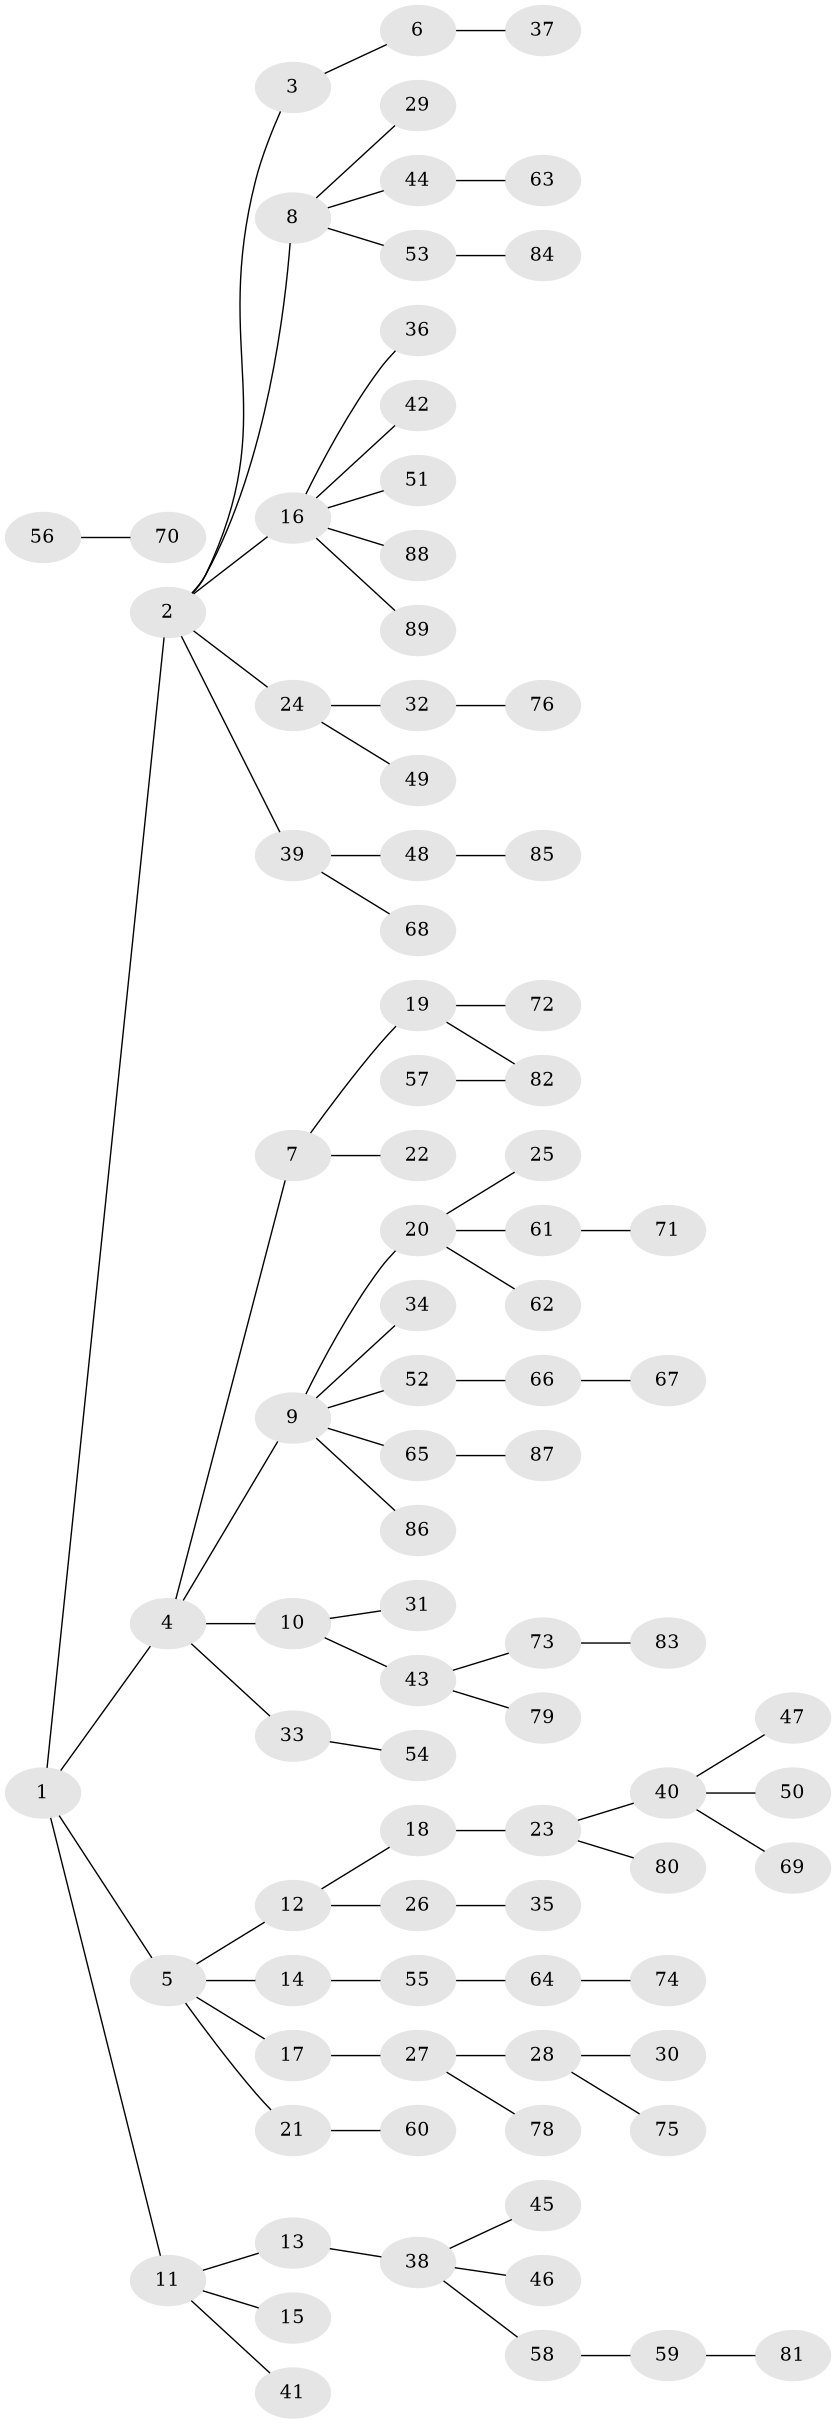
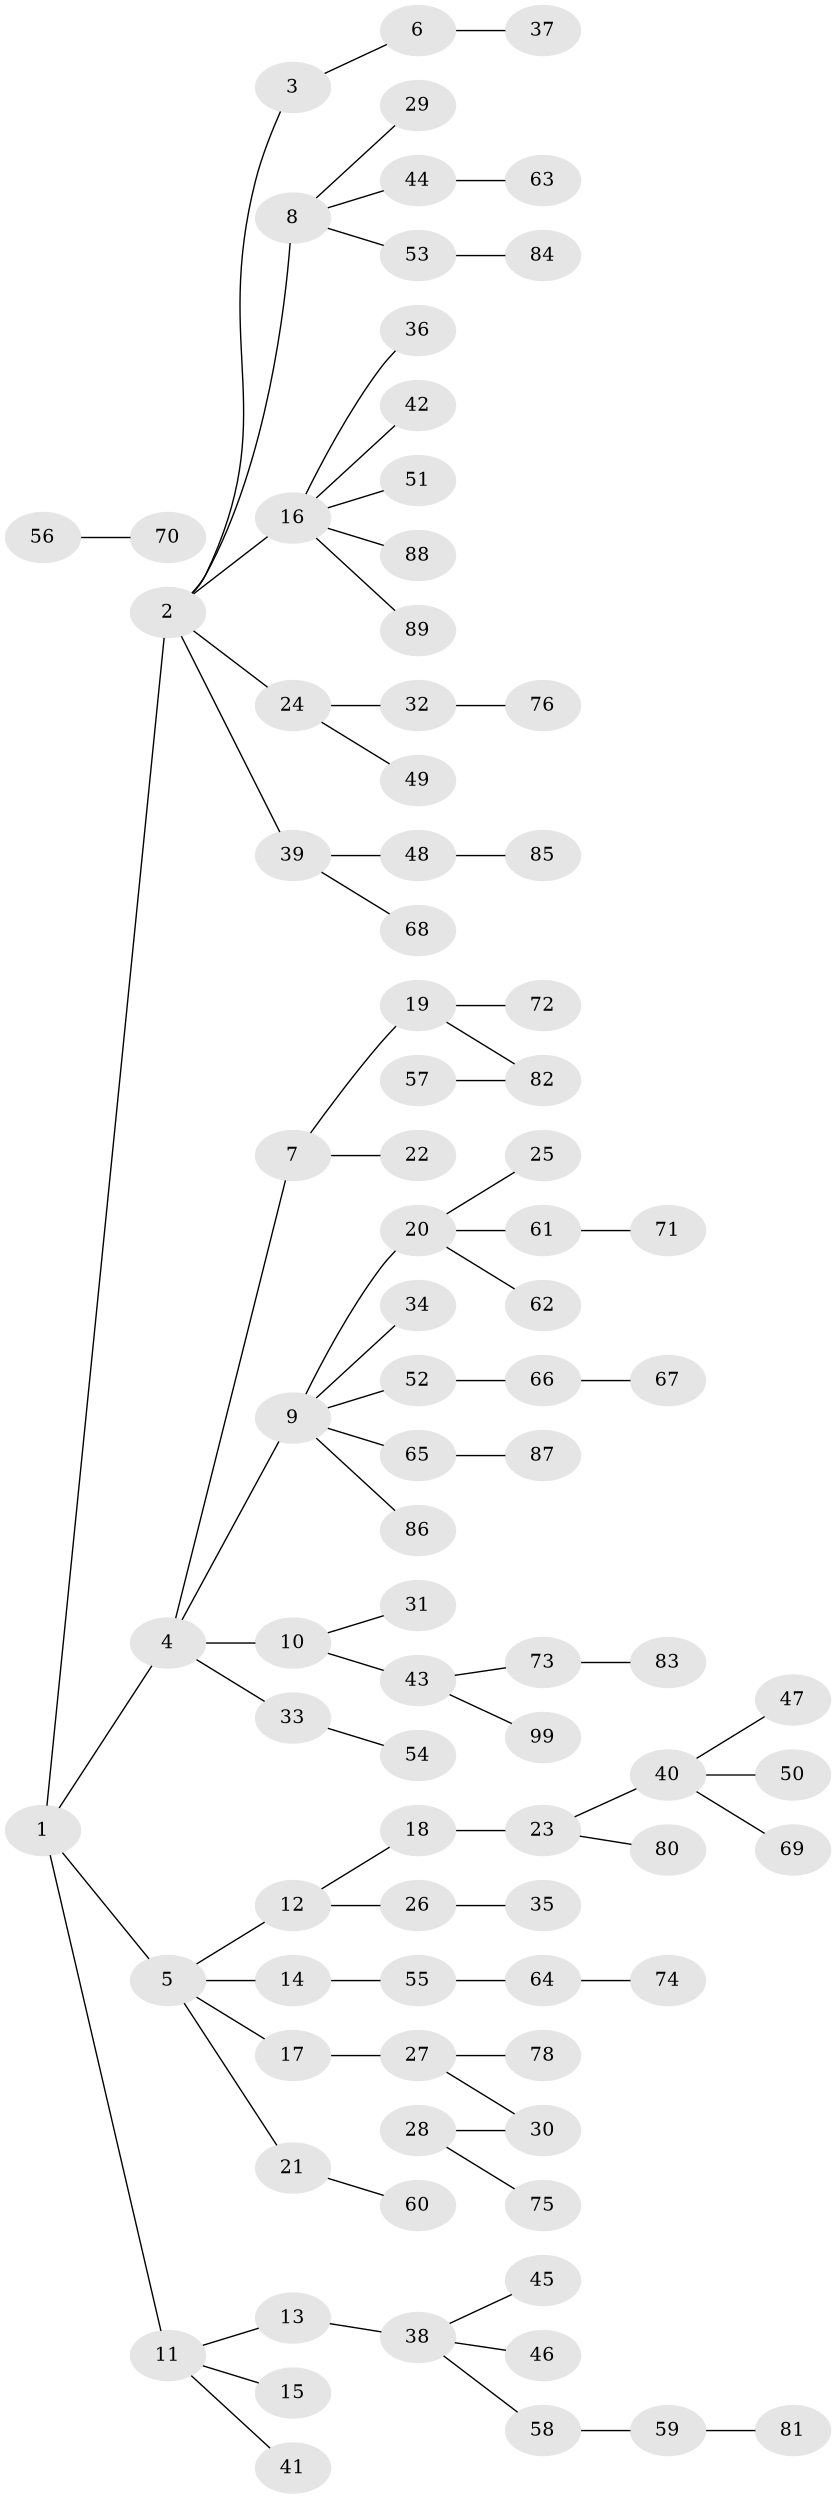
  graph {
    rankdir=LR
    node [color=gray90 style=filled]
    1
    2
    4
    5
    11
    3
    8
    16
    24
    39
    7
    9
    10
    33
    12
    14
    17
    21
    13
    15
    41
    6
    29
    44
    53
    36
    42
    51
    88
    89
    32
    49
    48
    68
    37
    19
    22
    20
    34
    52
    65
    86
    31
    43
    54
    56
    70
    18
    26
    55
    27
    60
    72
    82
    63
    84
    25
    61
    62
    66
    87
    73
-   79
+   79 [label=99]
    38
    23
    35
    45
    46
    58
    64
    28
    78
    40
    80
    57
    71
    47
    50
    69
    76
    30
    75
    59
    85
    83
    67
    74
    81
    1 -- 2
    1 -- 4
    1 -- 5
    1 -- 11
    2 -- 3
    2 -- 8
    2 -- 16
    2 -- 24
    2 -- 39
    4 -- 7
    4 -- 9
    4 -- 10
    4 -- 33
    5 -- 12
    5 -- 14
    5 -- 17
    5 -- 21
    11 -- 13
    11 -- 15
    11 -- 41
    3 -- 6
    8 -- 29
    8 -- 44
    8 -- 53
    16 -- 36
    16 -- 42
    16 -- 51
    16 -- 88
    16 -- 89
    24 -- 32
    24 -- 49
    39 -- 48
    39 -- 68
    7 -- 19
    7 -- 22
    9 -- 20
    9 -- 34
    9 -- 52
    9 -- 65
    9 -- 86
    10 -- 31
    10 -- 43
    33 -- 54
    12 -- 18
    12 -- 26
    14 -- 55
    17 -- 27
    21 -- 60
    13 -- 38
    6 -- 37
    44 -- 63
    53 -- 84
    32 -- 76
    48 -- 85
    19 -- 72
    19 -- 82
    20 -- 25
    20 -- 61
    20 -- 62
    52 -- 66
    65 -- 87
    43 -- 73
    43 -- 79
    56 -- 70
    18 -- 23
    26 -- 35
    55 -- 64
-   27 -- 28
+   27 -- 30
    27 -- 78
    61 -- 71
    66 -- 67
    73 -- 83
    38 -- 45
    38 -- 46
    38 -- 58
    23 -- 40
    23 -- 80
    58 -- 59
    64 -- 74
    28 -- 30
    28 -- 75
    40 -- 47
    40 -- 50
    40 -- 69
    57 -- 82
    59 -- 81
  }
